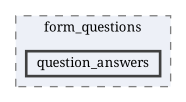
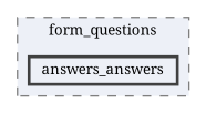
  digraph {
    compound=true
    fontname="Noto Serif"
-   n1 [color=grey25 fillcolor="#edf0f7" fontname="Noto Serif" fontsize=10 height=0.2 label=question_answers shape=box style="filled,bold" width=0.4]
+   n1 [color=grey25 fillcolor="#edf0f7" fontname="Noto Serif" fontsize=10 height=0.2 label=answers_answers shape=box style="filled,bold" width=0.4]
    subgraph cluster_1 {
      bgcolor="#edf0f7"
      fontsize=10
      label=form_questions
      pencolor=grey50
      style="filled,dashed"
      n1
    }
  }
